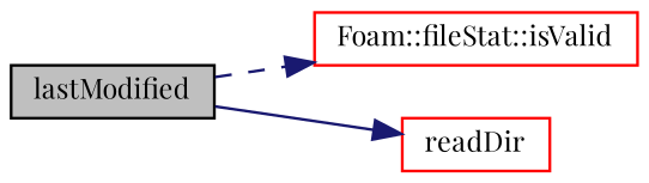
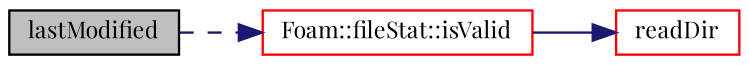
  digraph {
    fontname="Playfair Display"
    rankdir=LR
    node [color=red fontname="Playfair Display" fontsize=10 shape=record]
    edge [color=midnightblue fontname="Playfair Display" fontsize=10 labelfontname=FreeSans labelfontsize=10]
    n1 [color=black fillcolor=grey75 fontcolor=black height=0.2 label=lastModified style=filled width=0.4]
    n2 [height=0.2 label="Foam::fileStat::isValid" width=0.4]
    n3 [height=0.2 label=readDir width=0.4]
    n1 -> n2 [style=dashed]
-   n1 -> n3 [style=solid]
+   n2 -> n3 [style=solid]
  }
